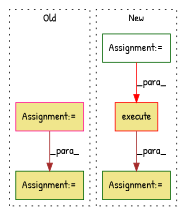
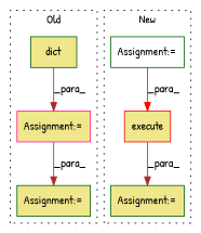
  digraph {
    fontname="Patrick Hand"
    node [a=7 l=1 shape=box style=filled fillcolor=khaki color=darkgreen fontname="Patrick Hand"]
    edge [color=brown fontname="Patrick Hand"]
+   n1 [a=32 l=6 label=dict s=1977]
    n2 [label="Assignment:=" s=1958 color=deeppink]
    n3 [label="Assignment:=" s=2033]
    n4 [a=32 l="8,1" label=execute s="2183,2201" color=red]
    n5 [l=2 label="Assignment:=" s=2176]
    n6 [label="Assignment:=" s=2104 fillcolor=white]
    subgraph cluster_1 {
      label=Old
      style=dotted
+     n1
      n2
      n3
    }
    subgraph cluster_2 {
      label=New
      style=dotted
      n4
      n5
      n6
    }
+   n1 -> n2 [label=_para_]
    n2 -> n3 [label=_para_]
    n4 -> n5 [label=_para_]
    n6 -> n4 [label=_para_ color=red]
  }
